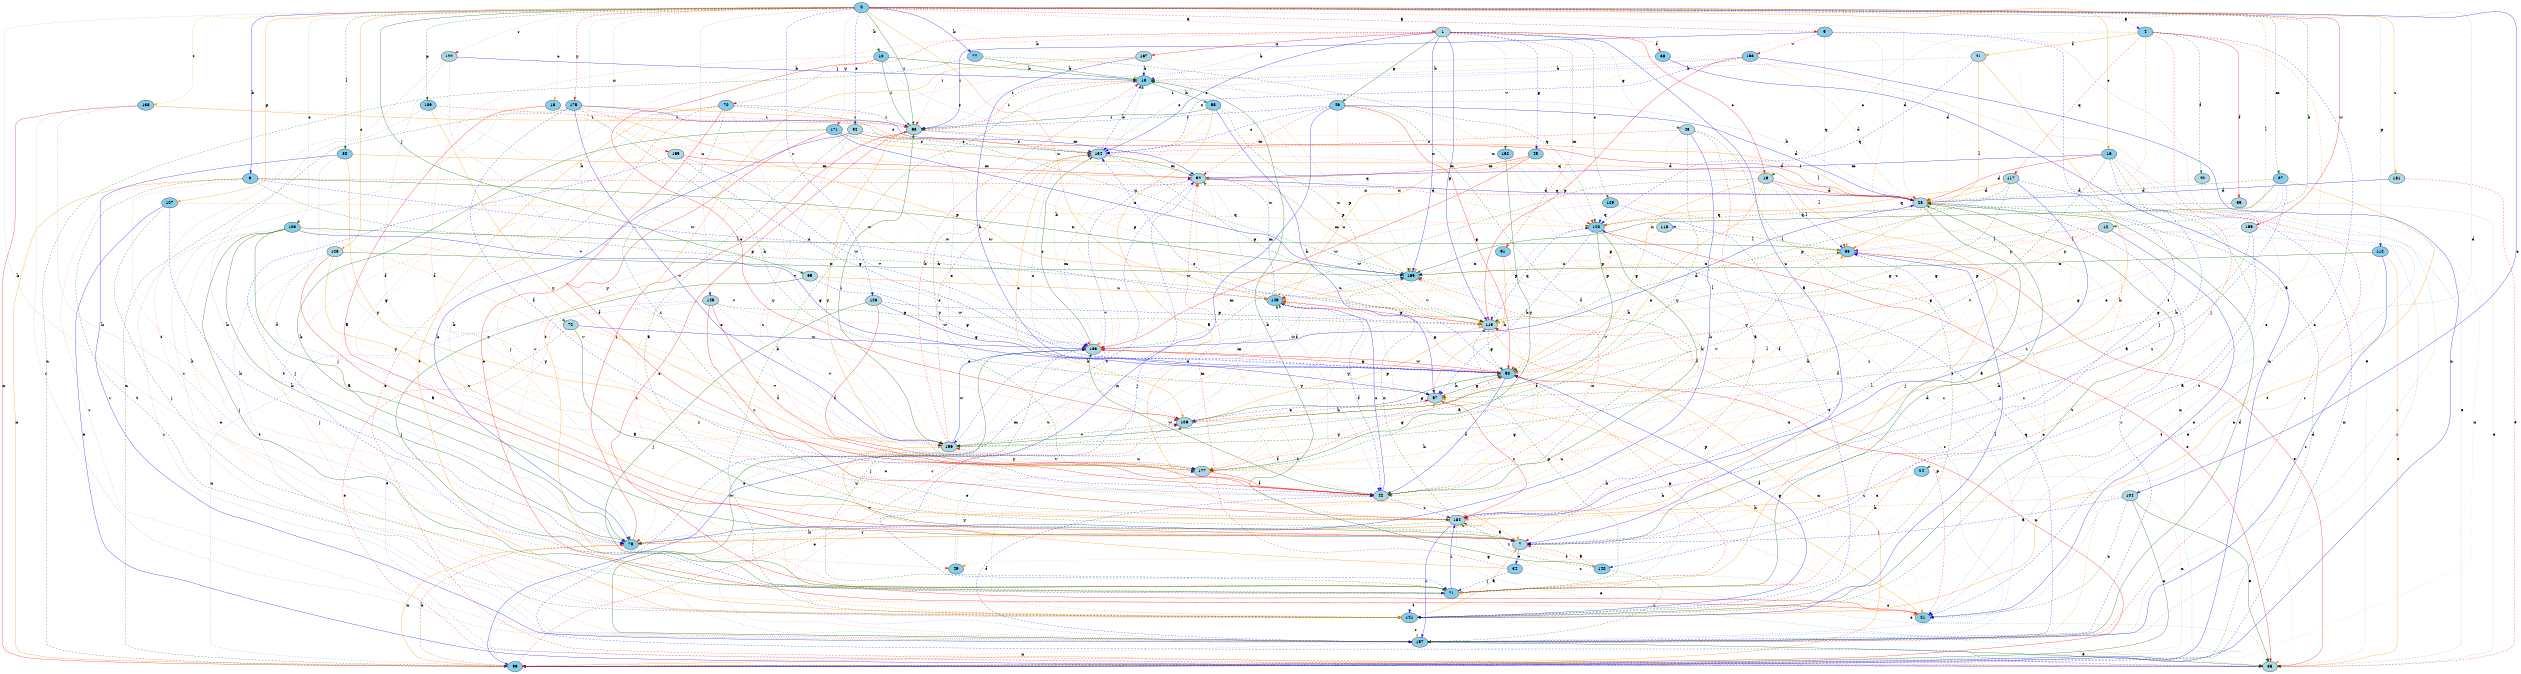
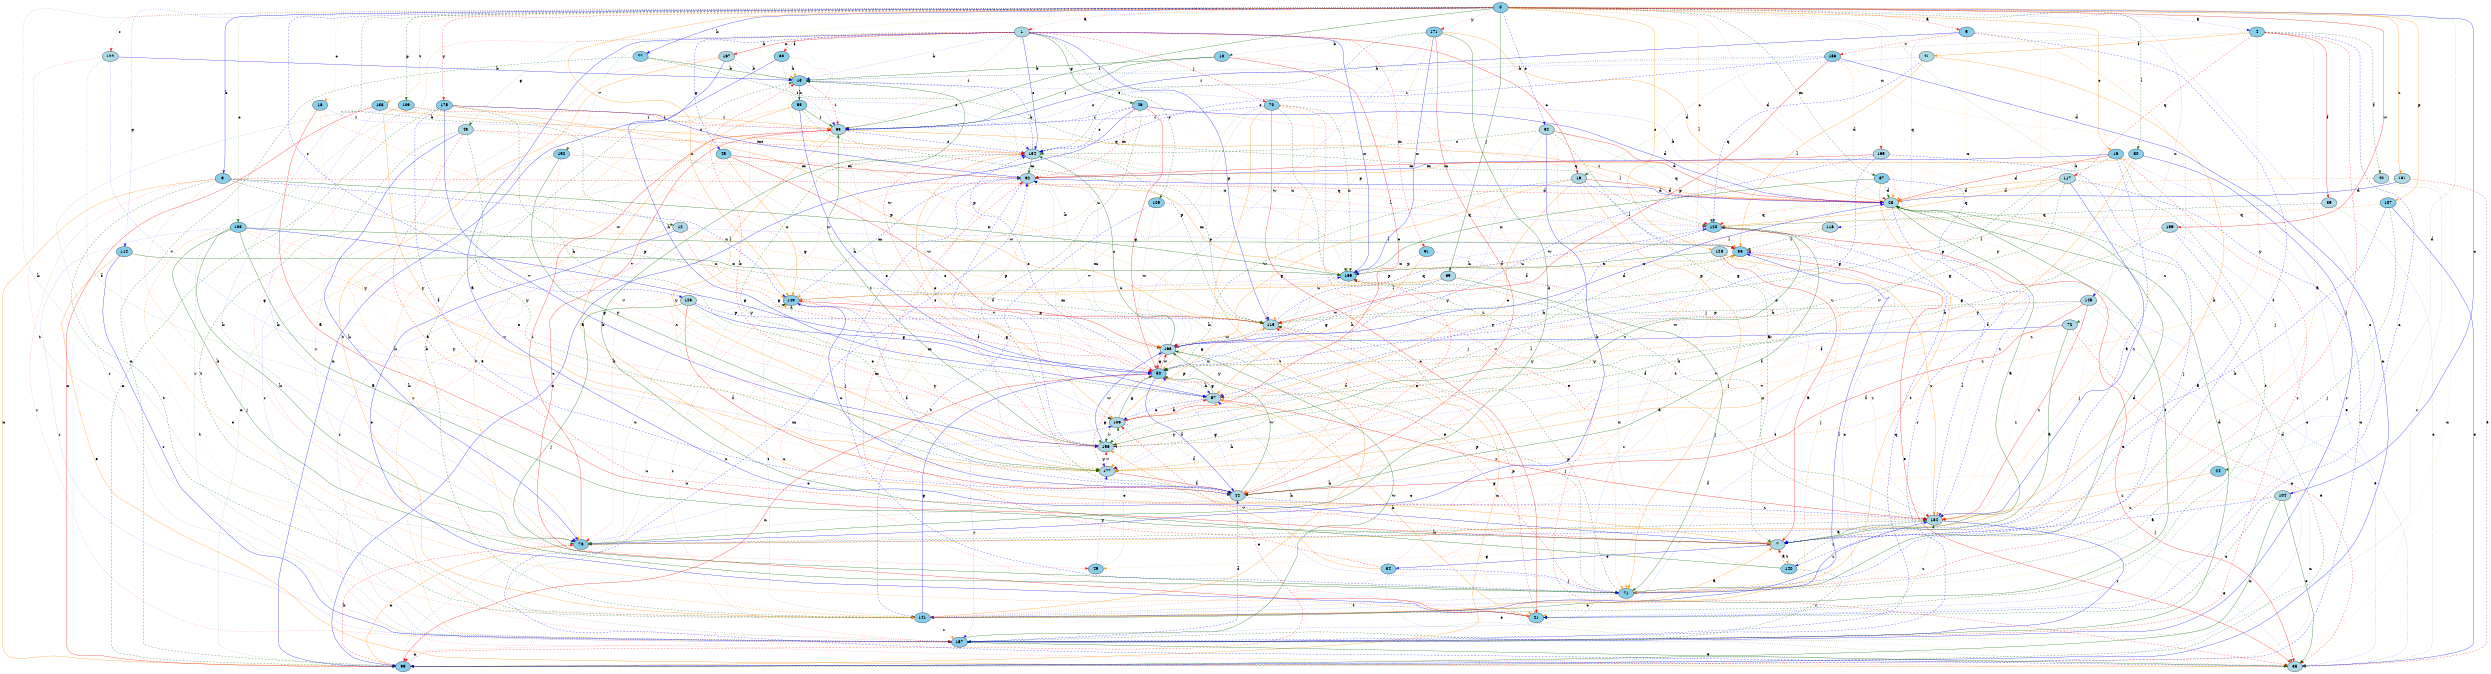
  strict digraph {
    node [fillcolor=skyblue style=filled]
    edge [color=blue style=dotted]
    1 [fillcolor=lightblue]
    0
    4
    5
    9
    10
    12 [fillcolor=lightblue]
    13
    16
    18
    24
    28 [fillcolor=lightblue]
    32 [fillcolor=lightblue]
    63 [fillcolor=lightblue]
    69 [fillcolor=lightblue]
    72 [fillcolor=lightblue]
    77
    78
    80
    85
    87
    103
    104 [fillcolor=lightblue]
    107
    109
    112
    122 [fillcolor=lightblue]
    123 [fillcolor=lightblue]
    128 [fillcolor=lightblue]
    138
    145 [fillcolor=lightblue]
    149
    159 [fillcolor=lightblue]
    165 [fillcolor=lightblue]
    171
    175
    181 [fillcolor=lightblue]
    7 [fillcolor=lightblue]
    19 [fillcolor=lightblue]
    38
    43 [fillcolor=lightblue]
    45
    46
    49
    70
    91
    113 [fillcolor=lightblue]
    129
    134 [fillcolor=lightblue]
    152
    167 [fillcolor=lightblue]
    169
    21
    39 [fillcolor=lightblue]
    40 [fillcolor=lightblue]
    41 [fillcolor=lightblue]
    71
    117 [fillcolor=lightblue]
    177 [fillcolor=lightblue]
    118 [fillcolor=lightblue]
    140
    153
    184 [fillcolor=lightblue]
    99
    n65 [label=157]
    141
    42 [fillcolor=lightblue]
    106 [fillcolor=lightblue]
    50
    55
    156 [fillcolor=lightblue]
    35 [fillcolor=lightblue]
    92 [fillcolor=lightblue]
    163 [fillcolor=lightblue]
    120
    57 [fillcolor=lightblue]
    34
    1 -> 13 [label=b]
    1 -> 63 [color=red label=i]
    1 -> 7 [label=a style=solid]
    1 -> 19 [color=red label=c style=solid]
    1 -> 38 [color=red label=f style=dashed]
    1 -> 43 [color=darkgreen label=g]
    1 -> 45 [label=g style=dashed]
    1 -> 46 [color=darkgreen label=g style=solid]
    1 -> 49 [color=red label=g]
    1 -> 70 [color=red label=j style=dashed]
    1 -> 91 [color=red label=m style=dashed]
    1 -> 113 [label=p style=solid]
    1 -> 129 [color=darkgreen label=s style=dashed]
    1 -> 134 [label=s style=solid]
    1 -> 152 [color=darkgreen label=v]
    1 -> 167 [color=red label=x style=solid]
    1 -> 169 [label=x style=solid]
    0 -> 1 [color=red label=a]
    0 -> 4 [label=a]
    0 -> 5 [color=red label=a style=dashed]
    0 -> 9 [label=b style=solid]
-   0 -> 10 [color=darkgreen label=b]
+   171 -> 10 [color=darkgreen label=b]
    0 -> 12 [color=darkgreen label=b style=dashed]
    0 -> 13 [color=darkorange label=b]
    0 -> 16 [color=darkorange label=c style=solid]
    0 -> 18 [color=darkorange label=c]
    0 -> 24 [color=darkgreen label=d]
    0 -> 28 [color=red label=d]
    0 -> 32 [label=e style=dashed]
    0 -> 63 [color=darkgreen label=i style=solid]
    0 -> 69 [color=darkgreen label=j style=solid]
    0 -> 72 [color=darkgreen label=k]
    0 -> 77 [label=k style=solid]
    0 -> 78 [color=darkgreen label=k]
    0 -> 80 [color=darkgreen label=l style=dashed]
    0 -> 85 [color=darkorange label=l style=dashed]
    0 -> 87 [color=darkgreen label=m style=dashed]
    0 -> 103 [color=darkgreen label=o]
    0 -> 104 [label=o style=solid]
    0 -> 107 [color=darkorange label=p style=solid]
    0 -> 109 [color=darkgreen label=p style=dashed]
    0 -> 112 [label=p]
    0 -> 122 [color=red label=r]
    0 -> 123 [label=r style=dashed]
    0 -> 128 [color=darkorange label=s style=solid]
    0 -> 138 [color=darkorange label=t style=dashed]
    0 -> 145 [label=u]
    0 -> 149 [color=darkorange label=u style=solid]
    0 -> 159 [color=red label=w style=solid]
    0 -> 165 [color=red label=x]
    0 -> 171 [color=red label=y]
    0 -> 175 [color=red label=y style=dashed]
    0 -> 181 [color=darkorange label=z style=solid]
    4 -> 28 [color=darkorange label=d]
    4 -> 7 [color=darkorange label=a style=dashed]
    4 -> 19 [color=darkgreen label=c]
    4 -> 21 [label=c style=dashed]
    4 -> 39 [color=red label=f style=solid]
    4 -> 40 [color=darkgreen label=f style=dashed]
    4 -> 41 [color=darkorange label=f style=solid]
    4 -> 71 [color=red label=j style=dashed]
    4 -> 117 [color=red label=q style=dashed]
    4 -> 177 [color=darkorange label=y style=dashed]
    5 -> 63 [label=i style=solid]
    5 -> 169 [color=darkorange label=x]
    5 -> 21 [label=c]
    5 -> 177 [color=darkorange label=y]
    5 -> 118 [label=q]
    5 -> 140 [label=t style=dashed]
    5 -> 153 [color=red label=v style=dashed]
    5 -> 184 [color=darkorange label=z style=dashed]
    9 -> 28 [color=red label=d style=dashed]
    9 -> 78 [color=red label=k]
    9 -> 149 [label=u style=dashed]
    9 -> 113 [color=darkgreen label=p style=dashed]
    9 -> 169 [color=darkgreen label=x style=solid]
    9 -> 99 [color=darkorange label=n style=solid]
    9 -> n65 [color=red label=r]
    9 -> 141 [color=darkgreen label=t style=dashed]
    10 -> 13 [color=darkgreen label=b style=solid]
    10 -> 63 [color=darkgreen label=i style=solid]
    10 -> 134 [label=s]
    10 -> 42 [color=red label=f]
    10 -> 106 [color=red label=o style=solid]
    12 -> 78 [color=darkorange label=k style=dashed]
    12 -> 85 [label=l]
    12 -> 149 [color=darkorange label=u style=dashed]
    12 -> 113 [color=darkorange label=p style=dashed]
    12 -> 21 [label=c style=solid]
    12 -> n65 [label=r]
    12 -> 50 [color=red label=g style=dashed]
    13 -> 63 [color=red label=i style=dashed]
    13 -> 113 [color=darkorange label=p style=dashed]
    13 -> 55 [color=darkgreen label=h style=solid]
    13 -> 156 [color=darkorange label=v]
    16 -> 28 [color=red label=d style=solid]
    16 -> 7 [label=a style=dashed]
    16 -> n65 [color=red label=r style=dashed]
    16 -> 141 [color=darkgreen label=t style=dashed]
    16 -> 156 [color=darkgreen label=v style=dashed]
    16 -> 35 [label=e]
    16 -> 92 [label=m style=solid]
    18 -> 63 [label=i]
    18 -> 7 [color=red label=a style=solid]
    18 -> 177 [color=darkorange label=y]
    18 -> 163 [color=darkorange label=w style=dashed]
    24 -> 71 [color=darkorange label=j]
    24 -> 184 [color=darkorange label=z style=solid]
    24 -> 99 [color=red label=n]
    24 -> 42 [color=darkorange label=f]
    28 -> 13 [label=b]
    28 -> 63 [color=darkorange label=i style=solid]
    28 -> 7 [color=darkgreen label=a style=solid]
    28 -> 113 [color=darkorange label=p]
    28 -> 71 [color=darkorange label=j]
    28 -> 184 [color=darkorange label=z]
    28 -> n65 [label=r style=dashed]
    28 -> 141 [color=darkgreen label=t style=solid]
    28 -> 42 [color=darkorange label=f]
    28 -> 120 [color=red label=q]
    32 -> 28 [color=red label=d style=solid]
    32 -> 78 [label=k style=solid]
    32 -> 7 [color=darkgreen label=a style=dashed]
    32 -> 134 [color=darkgreen label=s style=dashed]
    32 -> 177 [label=y]
    32 -> 141 [color=red label=t]
    32 -> 120 [color=darkgreen label=q]
    32 -> 57 [color=darkorange label=h]
    63 -> 134 [label=s style=dashed]
    63 -> 21 [color=red label=c style=solid]
    63 -> 177 [color=darkorange label=y style=solid]
    63 -> 184 [color=red label=z]
    63 -> 106 [label=o]
    63 -> 163 [color=red label=w]
    69 -> 149 [color=darkorange label=u style=solid]
    69 -> 71 [color=darkgreen label=j style=solid]
    69 -> 184 [color=red label=z]
    69 -> 50 [label=g style=dashed]
    69 -> 163 [label=w]
    72 -> 7 [color=darkgreen label=a style=solid]
    72 -> 184 [color=darkorange label=z]
    72 -> 156 [color=darkorange label=v style=dashed]
    72 -> 35 [color=red label=e style=dashed]
    72 -> 163 [label=w style=solid]
    77 -> 13 [color=darkgreen label=b style=solid]
    77 -> 99 [color=darkgreen label=n style=dashed]
    77 -> 120 [color=darkgreen label=q style=dashed]
    78 -> 63 [color=red label=i style=solid]
    78 -> 149 [color=darkgreen label=u]
    78 -> 99 [color=darkorange label=n style=solid]
    78 -> 106 [label=o]
    80 -> 177 [color=darkorange label=y style=solid]
    80 -> n65 [label=r style=solid]
    80 -> 42 [label=f]
    80 -> 92 [color=darkorange label=m style=solid]
    85 -> 169 [color=darkorange label=x style=dashed]
    85 -> 21 [label=c]
    85 -> 177 [color=darkorange label=y style=dashed]
    85 -> 42 [color=darkgreen label=f]
    85 -> 156 [color=darkgreen label=v style=dashed]
    85 -> 35 [color=red label=e style=solid]
    87 -> 28 [color=darkgreen label=d style=dashed]
    87 -> 169 [color=darkgreen label=x style=solid]
    87 -> 184 [label=z style=dashed]
    87 -> 141 [color=darkorange label=t style=solid]
    87 -> 106 [label=o]
    87 -> 50 [color=darkgreen label=g]
    103 -> 78 [color=darkgreen label=k style=solid]
    103 -> 85 [color=darkgreen label=l style=solid]
    103 -> 7 [color=darkgreen label=a style=solid]
    103 -> 21 [color=darkorange label=c style=dashed]
    103 -> 71 [color=darkgreen label=j style=solid]
    103 -> 177 [color=darkorange label=y]
    103 -> n65 [label=r]
    103 -> 106 [color=red label=o]
    103 -> 50 [label=g style=solid]
    103 -> 156 [color=darkorange label=v style=dashed]
    104 -> 7 [label=a style=dashed]
    104 -> 21 [color=darkgreen label=c style=dashed]
-   104 -> 184 [color=darkorange label=h style=dashed]
+   104 -> 184 [color=darkorange label=z style=dashed]
    104 -> 99 [color=darkgreen label=n style=solid]
    104 -> 35 [color=darkgreen label=e style=solid]
    107 -> 78 [label=k style=dashed]
    107 -> 71 [color=darkgreen label=j style=dashed]
    107 -> 35 [label=e style=solid]
    107 -> 120 [color=darkorange label=q style=dashed]
    109 -> 63 [color=red label=i style=dashed]
    109 -> 78 [label=k]
    109 -> 177 [color=darkorange label=y style=solid]
    109 -> 163 [color=darkgreen label=w]
    112 -> 169 [color=darkgreen label=x style=solid]
    112 -> n65 [label=r style=solid]
    112 -> 141 [color=darkorange label=t]
    112 -> 50 [color=darkorange label=g]
    112 -> 35 [color=darkorange label=e style=solid]
    122 -> 13 [label=b style=solid]
    122 -> 141 [color=red label=t]
    122 -> 42 [color=darkgreen label=f]
    122 -> 156 [label=v]
    123 -> 113 [label=p style=dashed]
    123 -> 71 [color=darkgreen label=j style=solid]
    123 -> 42 [color=red label=f style=solid]
    123 -> 106 [color=darkgreen label=o]
    123 -> 50 [label=g style=solid]
    128 -> 7 [color=red label=a style=solid]
    128 -> 169 [color=darkgreen label=x style=solid]
    128 -> 71 [color=darkorange label=j style=dashed]
    128 -> 177 [color=darkgreen label=y]
    128 -> 184 [color=darkorange label=z style=solid]
    128 -> 141 [label=t]
    138 -> 63 [color=darkorange label=i]
    138 -> 78 [label=k]
    138 -> 134 [color=darkorange label=s style=solid]
    138 -> 99 [color=red label=n style=solid]
    138 -> n65 [color=darkgreen label=r]
    145 -> 113 [color=darkgreen label=p style=dashed]
    145 -> 184 [color=red label=z style=solid]
    145 -> 99 [label=n]
    145 -> 42 [color=red label=f style=solid]
    145 -> 156 [label=v]
    145 -> 35 [label=e]
    145 -> 163 [color=red label=w]
    149 -> 113 [color=red label=p style=solid]
    149 -> 177 [color=darkorange label=y style=dashed]
    149 -> n65 [color=red label=r]
    149 -> 141 [color=darkgreen label=t]
    149 -> 42 [label=f style=dashed]
    149 -> 50 [color=red label=g style=dashed]
    149 -> 92 [label=m style=dashed]
    159 -> 85 [color=red label=l]
    159 -> 7 [label=a style=dashed]
    159 -> 21 [label=c]
    159 -> 50 [color=darkorange label=g style=dashed]
    159 -> 57 [color=darkgreen label=h style=dashed]
    165 -> 71 [label=j style=dashed]
    165 -> 184 [color=darkorange label=z]
    165 -> 50 [label=g style=dashed]
    165 -> 156 [color=darkorange label=v]
    165 -> 92 [color=red label=m style=solid]
    165 -> 163 [label=w style=dashed]
    171 -> 28 [color=darkorange label=d style=solid]
    171 -> 78 [color=darkgreen label=k style=solid]
    171 -> 113 [color=darkorange label=p style=dashed]
    171 -> 134 [color=darkgreen label=s style=dashed]
    171 -> 169 [label=x style=solid]
    171 -> 71 [color=darkorange label=j]
    171 -> 42 [color=red label=f style=solid]
    171 -> 163 [label=w]
    175 -> 63 [color=darkorange label=i style=solid]
    175 -> 113 [color=darkorange label=p style=solid]
    175 -> 99 [color=darkgreen label=n style=dashed]
    175 -> n65 [color=darkgreen label=r]
    175 -> 42 [label=f style=dashed]
    175 -> 156 [label=v style=solid]
    175 -> 92 [label=m style=solid]
    175 -> 57 [color=darkgreen label=h style=dashed]
    181 -> 28 [label=d style=solid]
    181 -> 35 [color=red label=e style=dashed]
    7 -> 49 [color=darkorange label=g]
    7 -> 140 [color=darkorange label=t style=dashed]
    7 -> 34 [label=e style=solid]
    19 -> 28 [color=red label=d style=solid]
    19 -> 78 [color=red label=k]
    19 -> 85 [label=l style=dashed]
    19 -> 71 [color=darkorange label=j style=solid]
    19 -> 177 [color=darkorange label=y]
    19 -> 106 [color=darkorange label=o style=solid]
    19 -> 50 [color=darkorange label=g style=solid]
    19 -> 163 [color=darkgreen label=w style=dashed]
    38 -> 13 [color=darkorange label=b]
    38 -> 63 [label=i]
    38 -> 99 [label=n style=solid]
    38 -> 35 [color=red label=e]
    43 -> 78 [label=k style=solid]
    43 -> 7 [color=red label=a style=dashed]
    43 -> 134 [color=red label=s style=dashed]
    43 -> 177 [color=darkgreen label=y style=dashed]
    43 -> 141 [color=darkgreen label=t style=dashed]
    43 -> 50 [color=red label=g]
    45 -> 149 [color=darkorange label=u style=solid]
    45 -> 99 [color=darkgreen label=n]
    45 -> n65 [color=darkorange label=r style=dashed]
    45 -> 92 [color=red label=m style=solid]
    45 -> 163 [color=red label=w style=solid]
    46 -> 28 [label=d style=solid]
    46 -> 63 [label=i style=dashed]
    46 -> 149 [color=darkorange label=u style=dashed]
    46 -> 134 [label=s style=dashed]
    46 -> 169 [color=darkorange label=x]
    46 -> 99 [label=n style=solid]
    46 -> 42 [color=darkgreen label=f style=dashed]
    46 -> 50 [color=red label=g style=solid]
    46 -> 92 [color=red label=m style=dashed]
    46 -> 120 [color=red label=q]
    49 -> 177 [label=y]
    49 -> 106 [color=darkgreen label=o]
    70 -> 63 [label=i style=dashed]
    70 -> 78 [color=darkgreen label=k]
    70 -> 85 [color=darkorange label=l]
    70 -> 169 [color=darkgreen label=x style=dashed]
    70 -> 21 [color=red label=c style=solid]
    70 -> 71 [color=darkorange label=j style=dashed]
    70 -> 184 [color=darkgreen label=z style=dashed]
    70 -> 141 [color=darkorange label=t style=solid]
    70 -> 156 [color=darkgreen label=v]
    70 -> 35 [color=red label=e style=dashed]
    91 -> 169 [label=x]
    91 -> n65 [label=r]
    91 -> 57 [color=darkorange label=h style=solid]
    113 -> 85 [color=darkgreen label=l]
    113 -> 99 [color=darkorange label=n style=solid]
    113 -> 50 [color=darkgreen label=g style=dashed]
    113 -> 163 [color=darkorange label=w]
    113 -> 120 [label=q style=dashed]
    129 -> 141 [label=t style=dashed]
    129 -> 35 [color=darkorange label=e]
    129 -> 163 [color=red label=w]
    129 -> 120 [label=q]
    134 -> 13 [label=b style=dashed]
    134 -> 85 [color=red label=l]
    134 -> 113 [color=darkgreen label=p style=dashed]
    134 -> 177 [color=darkgreen label=y style=dashed]
    134 -> 106 [color=darkorange label=o style=solid]
    134 -> 92 [color=darkgreen label=m style=solid]
    152 -> 78 [color=darkorange label=k style=dashed]
    152 -> 177 [color=darkgreen label=y style=solid]
    152 -> n65 [label=r]
    152 -> 156 [color=red label=v]
    152 -> 92 [color=darkgreen label=m]
    152 -> 120 [color=red label=q]
    167 -> 13 [label=b]
    167 -> 134 [label=s]
    167 -> n65 [color=red label=r]
    167 -> 141 [color=darkorange label=t style=solid]
    167 -> 163 [color=darkorange label=w]
    167 -> 57 [label=h style=solid]
    169 -> 149 [label=u]
    169 -> 7 [color=darkorange label=a]
    169 -> 177 [color=darkorange label=y style=dashed]
    169 -> 42 [color=darkorange label=f style=dashed]
    169 -> 92 [color=darkorange label=m style=solid]
    21 -> 149 [color=red label=u]
    21 -> 113 [color=red label=p style=dashed]
    21 -> 184 [color=darkgreen label=z]
    21 -> 57 [color=darkorange label=h style=solid]
    39 -> 35 [color=darkgreen label=e]
    39 -> 120 [color=darkgreen label=q style=dashed]
    40 -> 28 [color=darkorange label=d style=dashed]
    40 -> 99 [color=darkorange label=n]
    40 -> n65 [color=darkgreen label=r]
    41 -> 13 [label=b]
    41 -> 78 [color=darkorange label=k style=solid]
    41 -> 85 [color=darkorange label=l style=solid]
    41 -> 120 [label=q style=dashed]
    71 -> 28 [color=darkgreen label=d style=solid]
    71 -> 113 [color=darkgreen label=p style=dashed]
    71 -> 21 [color=darkorange label=c]
    71 -> 184 [label=z style=solid]
    71 -> 141 [label=t]
    71 -> 50 [color=red label=g style=dashed]
    71 -> 57 [label=h]
    117 -> 28 [color=darkorange label=d style=solid]
    117 -> 113 [color=darkgreen label=p style=dashed]
    117 -> 184 [label=z style=solid]
    117 -> 99 [label=n style=dashed]
    117 -> 50 [color=darkgreen label=g style=dashed]
    117 -> 120 [color=darkorange label=q style=solid]
    177 -> 42 [color=red label=f style=solid]
    177 -> 50 [color=red label=g style=dashed]
    177 -> 156 [color=red label=v]
    118 -> 85 [color=darkgreen label=l style=dashed]
    118 -> 149 [color=darkorange label=u style=dashed]
    118 -> 113 [color=darkorange label=p]
    118 -> 57 [color=red label=h]
    140 -> 13 [color=darkgreen label=b style=solid]
    140 -> 7 [color=red label=a style=dashed]
    140 -> 169 [color=darkgreen label=x]
    140 -> 184 [color=darkgreen label=z style=dashed]
    140 -> n65 [color=darkgreen label=r style=dashed]
    153 -> 13 [color=darkgreen label=b]
    153 -> 28 [color=darkorange label=d style=dashed]
    153 -> 63 [label=i]
    153 -> 113 [color=red label=p style=solid]
    153 -> 134 [label=s style=dashed]
    153 -> 71 [color=darkorange label=j]
    153 -> 99 [label=n style=solid]
    184 -> 78 [color=darkgreen label=k style=dashed]
    184 -> 85 [label=l style=dashed]
    184 -> 7 [label=a]
    184 -> 169 [color=darkgreen label=x style=dashed]
    184 -> n65 [label=r style=solid]
    184 -> 35 [color=darkgreen label=e]
    184 -> 92 [color=darkorange label=m style=dashed]
    99 -> 28 [color=darkgreen label=d style=dashed]
    99 -> 78 [color=red label=k style=dashed]
    99 -> 149 [color=darkgreen label=u]
    99 -> 106 [color=red label=o style=dashed]
    n65 -> 28 [color=darkgreen label=d style=solid]
    n65 -> 149 [color=darkgreen label=u]
    n65 -> 99 [color=red label=n]
    n65 -> 42 [label=f style=dashed]
    n65 -> 35 [color=darkgreen label=e style=solid]
    n65 -> 163 [color=darkgreen label=w style=solid]
    n65 -> 120 [label=q style=dashed]
    141 -> 13 [color=darkgreen label=b style=dashed]
    141 -> 85 [label=l style=solid]
    141 -> 149 [color=darkorange label=u]
    141 -> 7 [color=darkorange label=a style=solid]
    141 -> n65 [color=darkorange label=r]
    141 -> 50 [label=g style=solid]
    42 -> 149 [label=u style=solid]
    42 -> 169 [color=red label=x style=dashed]
    42 -> 184 [label=z style=dashed]
    42 -> 50 [label=g]
    42 -> 163 [color=darkgreen label=w style=solid]
    42 -> 57 [color=darkorange label=h]
    106 -> 113 [color=darkorange label=p style=solid]
    106 -> n65 [label=r]
    106 -> 42 [color=darkgreen label=f]
    106 -> 50 [color=darkgreen label=g style=solid]
    106 -> 156 [color=darkgreen label=v style=dashed]
    106 -> 92 [color=darkgreen label=m]
    106 -> 57 [color=red label=h style=dashed]
    50 -> 134 [label=s style=dashed]
    50 -> 21 [color=darkorange label=c]
    50 -> 99 [color=red label=n style=solid]
    50 -> 42 [label=f style=solid]
    50 -> 163 [color=red label=w style=solid]
    50 -> 57 [label=h]
    55 -> 63 [color=darkgreen label=i style=solid]
    55 -> 7 [color=darkorange label=a style=solid]
    55 -> 113 [color=darkgreen label=p style=dashed]
    55 -> 169 [color=darkgreen label=x]
    55 -> 141 [color=darkorange label=t style=dashed]
    55 -> 57 [label=h style=solid]
    156 -> 13 [color=red label=b style=dashed]
    156 -> 63 [color=darkgreen label=i style=solid]
    156 -> 85 [color=darkorange label=l]
    156 -> 134 [color=red label=s style=dashed]
    156 -> 169 [label=x]
    156 -> 177 [label=y]
    156 -> 163 [label=w style=solid]
    35 -> 92 [label=m style=dashed]
    92 -> 28 [label=d style=solid]
    92 -> 78 [color=red label=k]
    92 -> 71 [label=j style=dashed]
    92 -> 42 [label=f]
    92 -> 156 [label=v style=dashed]
    163 -> 13 [color=darkgreen label=b]
    163 -> 28 [label=d style=solid]
    163 -> 134 [color=darkgreen label=s style=solid]
    163 -> 71 [color=darkgreen label=j style=dashed]
    163 -> 50 [color=red label=g style=solid]
    163 -> 92 [label=m]
    120 -> 85 [color=darkorange label=l]
    120 -> 113 [label=p]
    120 -> 42 [color=darkgreen label=f style=solid]
    120 -> 156 [color=darkgreen label=v style=solid]
    120 -> 35 [color=red label=e style=solid]
    120 -> 57 [label=h style=dashed]
    57 -> 134 [label=s]
    57 -> 177 [color=red label=y]
    57 -> 184 [color=red label=z style=solid]
    57 -> 106 [label=o style=dashed]
    57 -> 50 [color=darkgreen label=g style=solid]
    34 -> 113 [color=red label=p]
    34 -> 71 [label=j style=dashed]
    34 -> 156 [color=darkorange label=v style=solid]
    34 -> 35 [color=darkgreen label=e]
    34 -> 92 [color=red label=m style=dashed]
    34 -> 57 [color=darkorange label=h]
  }
